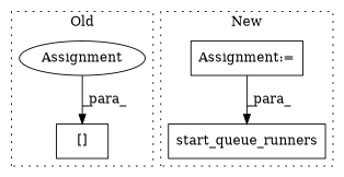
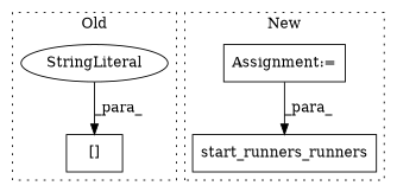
  digraph {
    node [shape=box]
    n1 [a=2 l="7,1" label="[]" s="2628,2647"]
-   n2 [a=45 l=12 label=Assignment s=2635 shape=ellipse]
-   n3 [a=32 l="20,1" label=start_queue_runners s="2745,2776"]
+   n2 [a=45 l=12 label=StringLiteral s=2635 shape=ellipse]
+   n3 [a=32 l="20,1" label=start_runners_runners s="2745,2776"]
    n4 [a=7 l=1 label="Assignment:=" s=2676]
    subgraph cluster_1 {
      label=Old
      style=dotted
      n1
      n2
    }
    subgraph cluster_2 {
      label=New
      style=dotted
      n3
      n4
    }
    n2 -> n1 [label=_para_]
    n4 -> n3 [label=_para_]
  }
